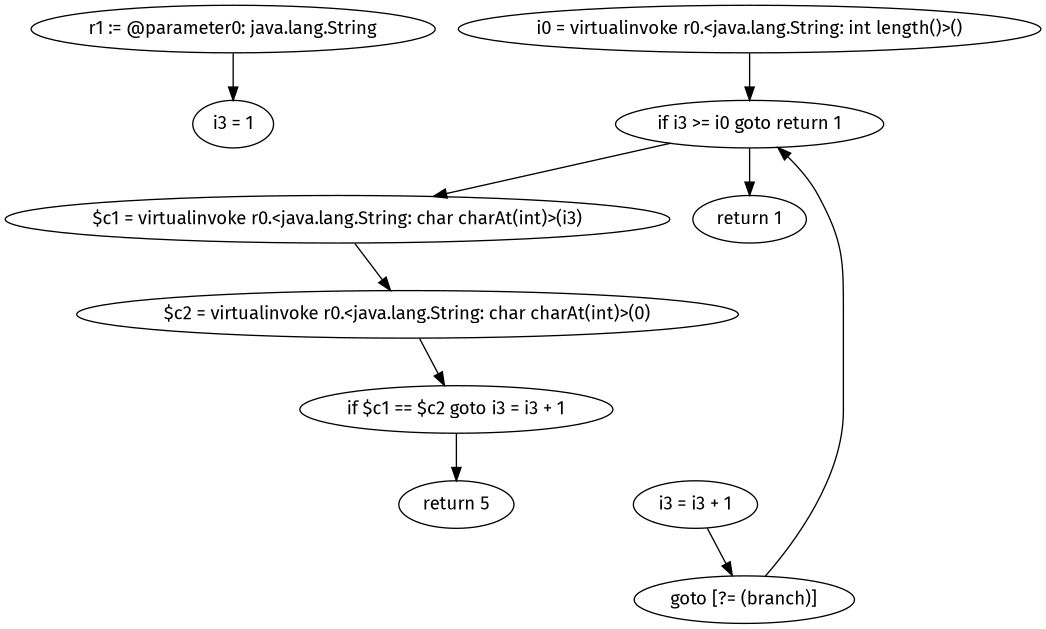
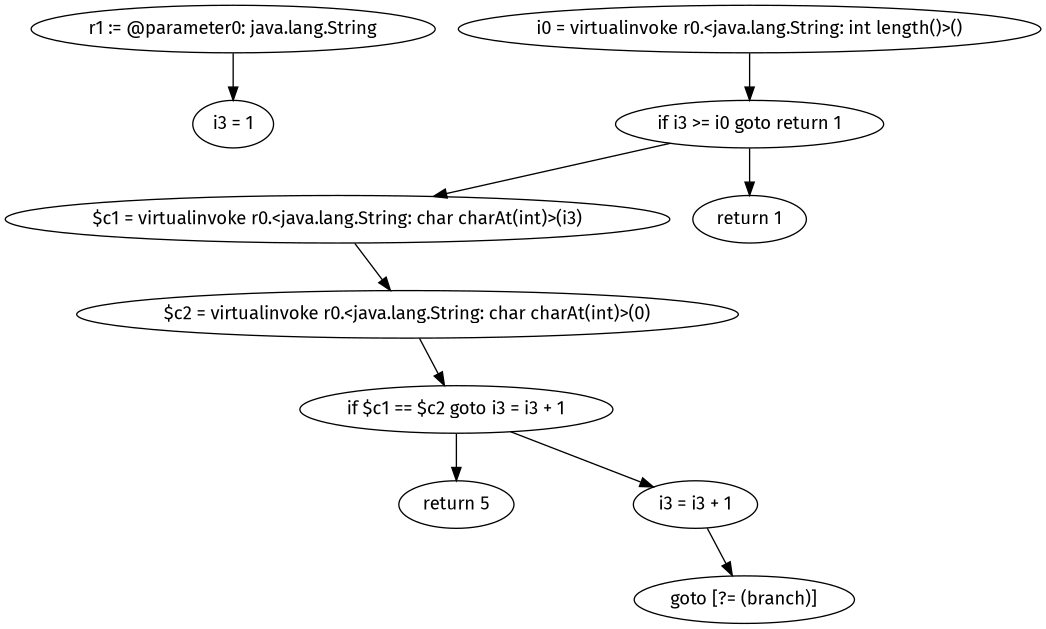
  digraph {
    fontname="Fira Sans"
    node [fontname="Fira Sans"]
    edge [fontname="Fira Sans"]
    n1 [label="r1 := @parameter0: java.lang.String"]
    "i3 = 1"
    "i0 = virtualinvoke r0.<java.lang.String: int length()>()"
    "if i3 >= i0 goto return 1"
    "$c1 = virtualinvoke r0.<java.lang.String: char charAt(int)>(i3)"
    "return 1"
    "$c2 = virtualinvoke r0.<java.lang.String: char charAt(int)>(0)"
    "if $c1 == $c2 goto i3 = i3 + 1"
    n9 [label="return 5"]
    "i3 = i3 + 1"
    "goto [?= (branch)]"
    n1 -> "i3 = 1"
    "i0 = virtualinvoke r0.<java.lang.String: int length()>()" -> "if i3 >= i0 goto return 1"
    "if i3 >= i0 goto return 1" -> "$c1 = virtualinvoke r0.<java.lang.String: char charAt(int)>(i3)"
    "if i3 >= i0 goto return 1" -> "return 1"
    "$c1 = virtualinvoke r0.<java.lang.String: char charAt(int)>(i3)" -> "$c2 = virtualinvoke r0.<java.lang.String: char charAt(int)>(0)"
    "$c2 = virtualinvoke r0.<java.lang.String: char charAt(int)>(0)" -> "if $c1 == $c2 goto i3 = i3 + 1"
    "if $c1 == $c2 goto i3 = i3 + 1" -> n9
+   "if $c1 == $c2 goto i3 = i3 + 1" -> "i3 = i3 + 1"
    "i3 = i3 + 1" -> "goto [?= (branch)]"
-   "goto [?= (branch)]" -> "if i3 >= i0 goto return 1"
  }
